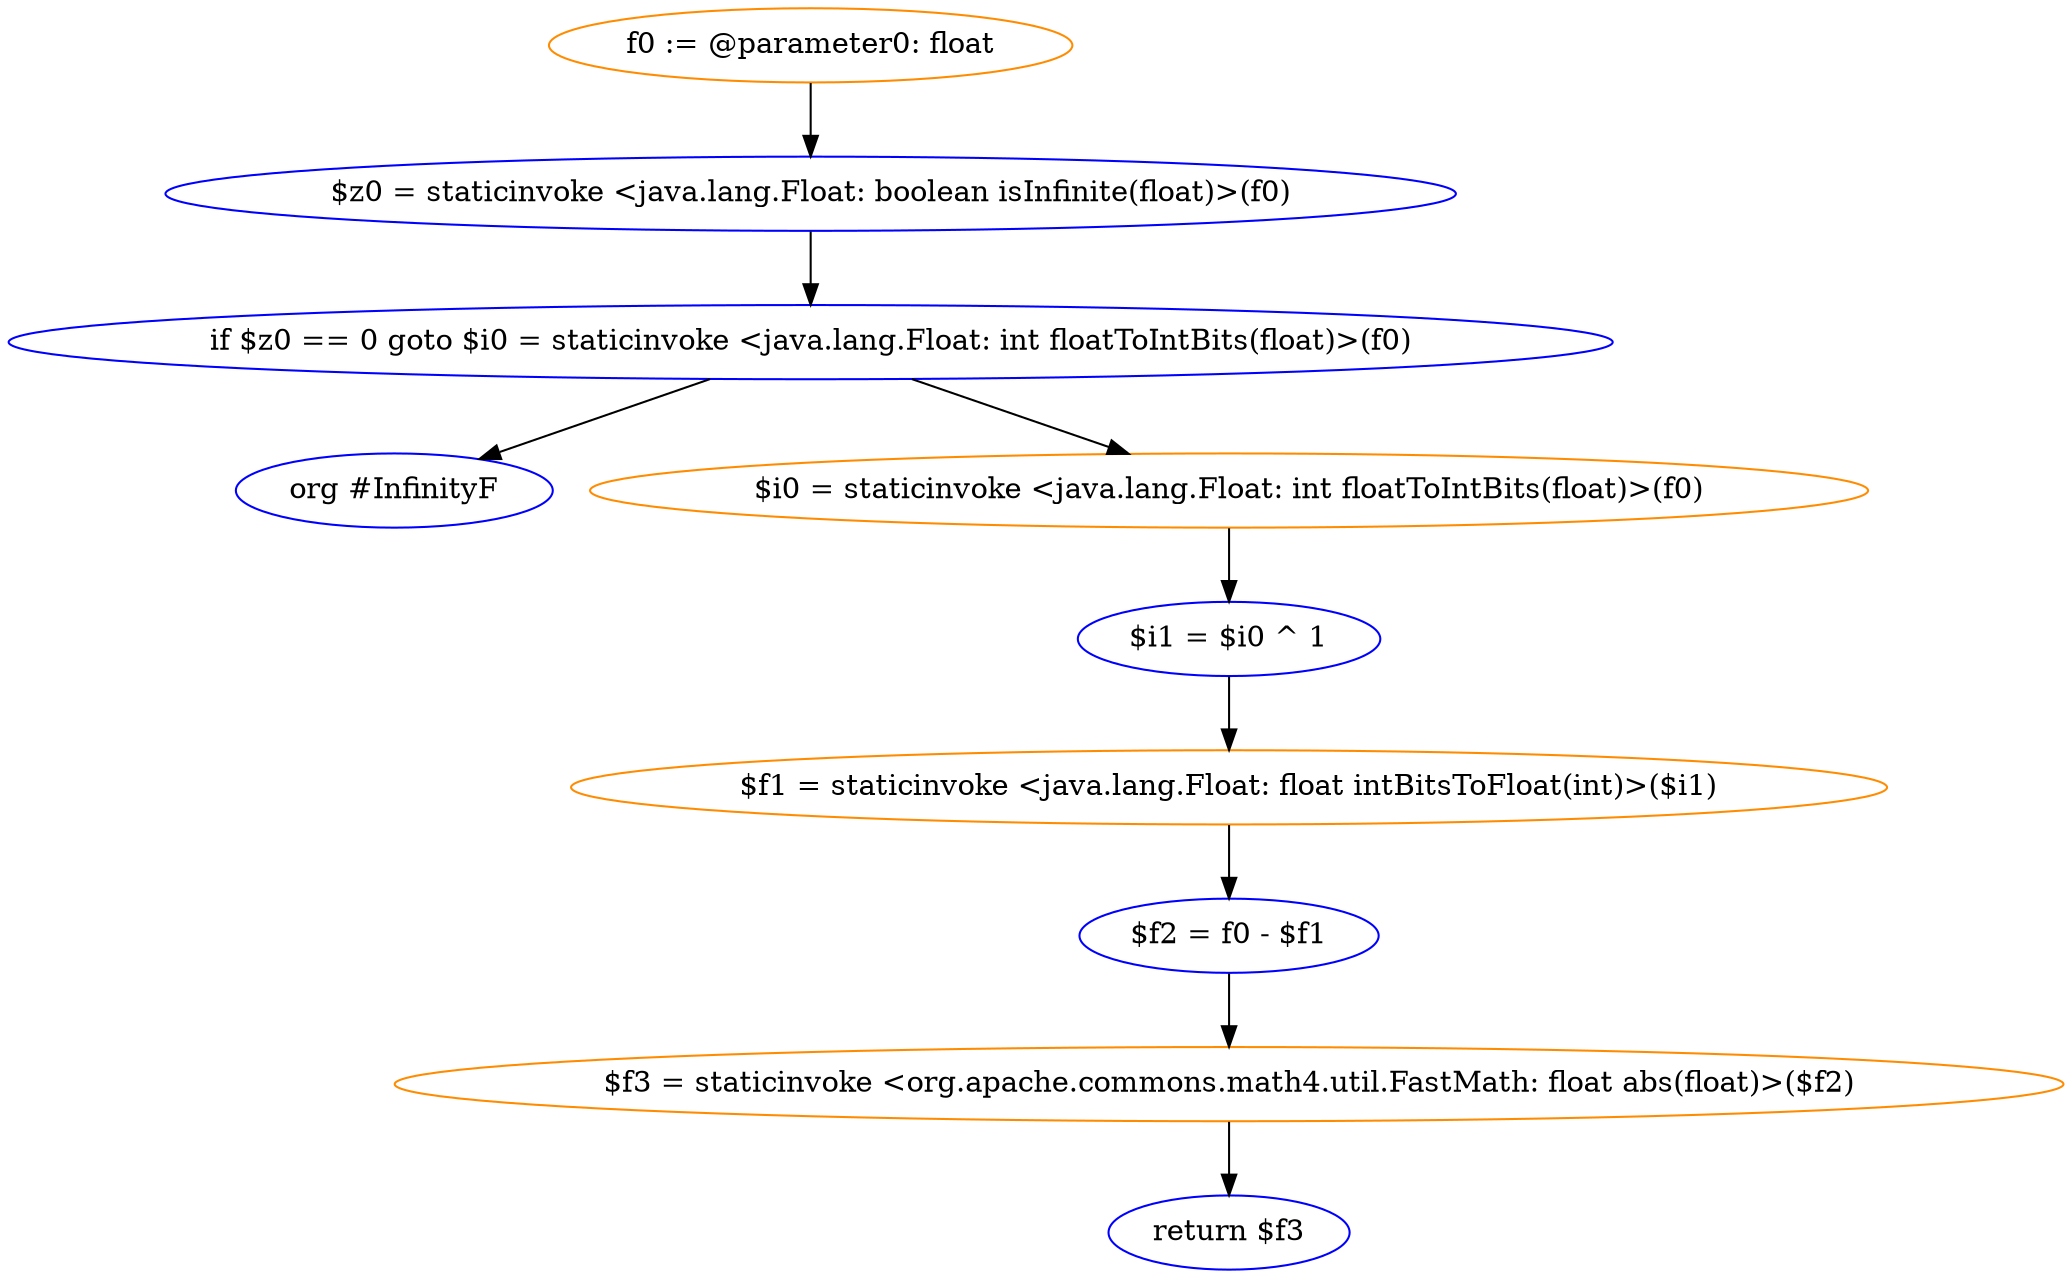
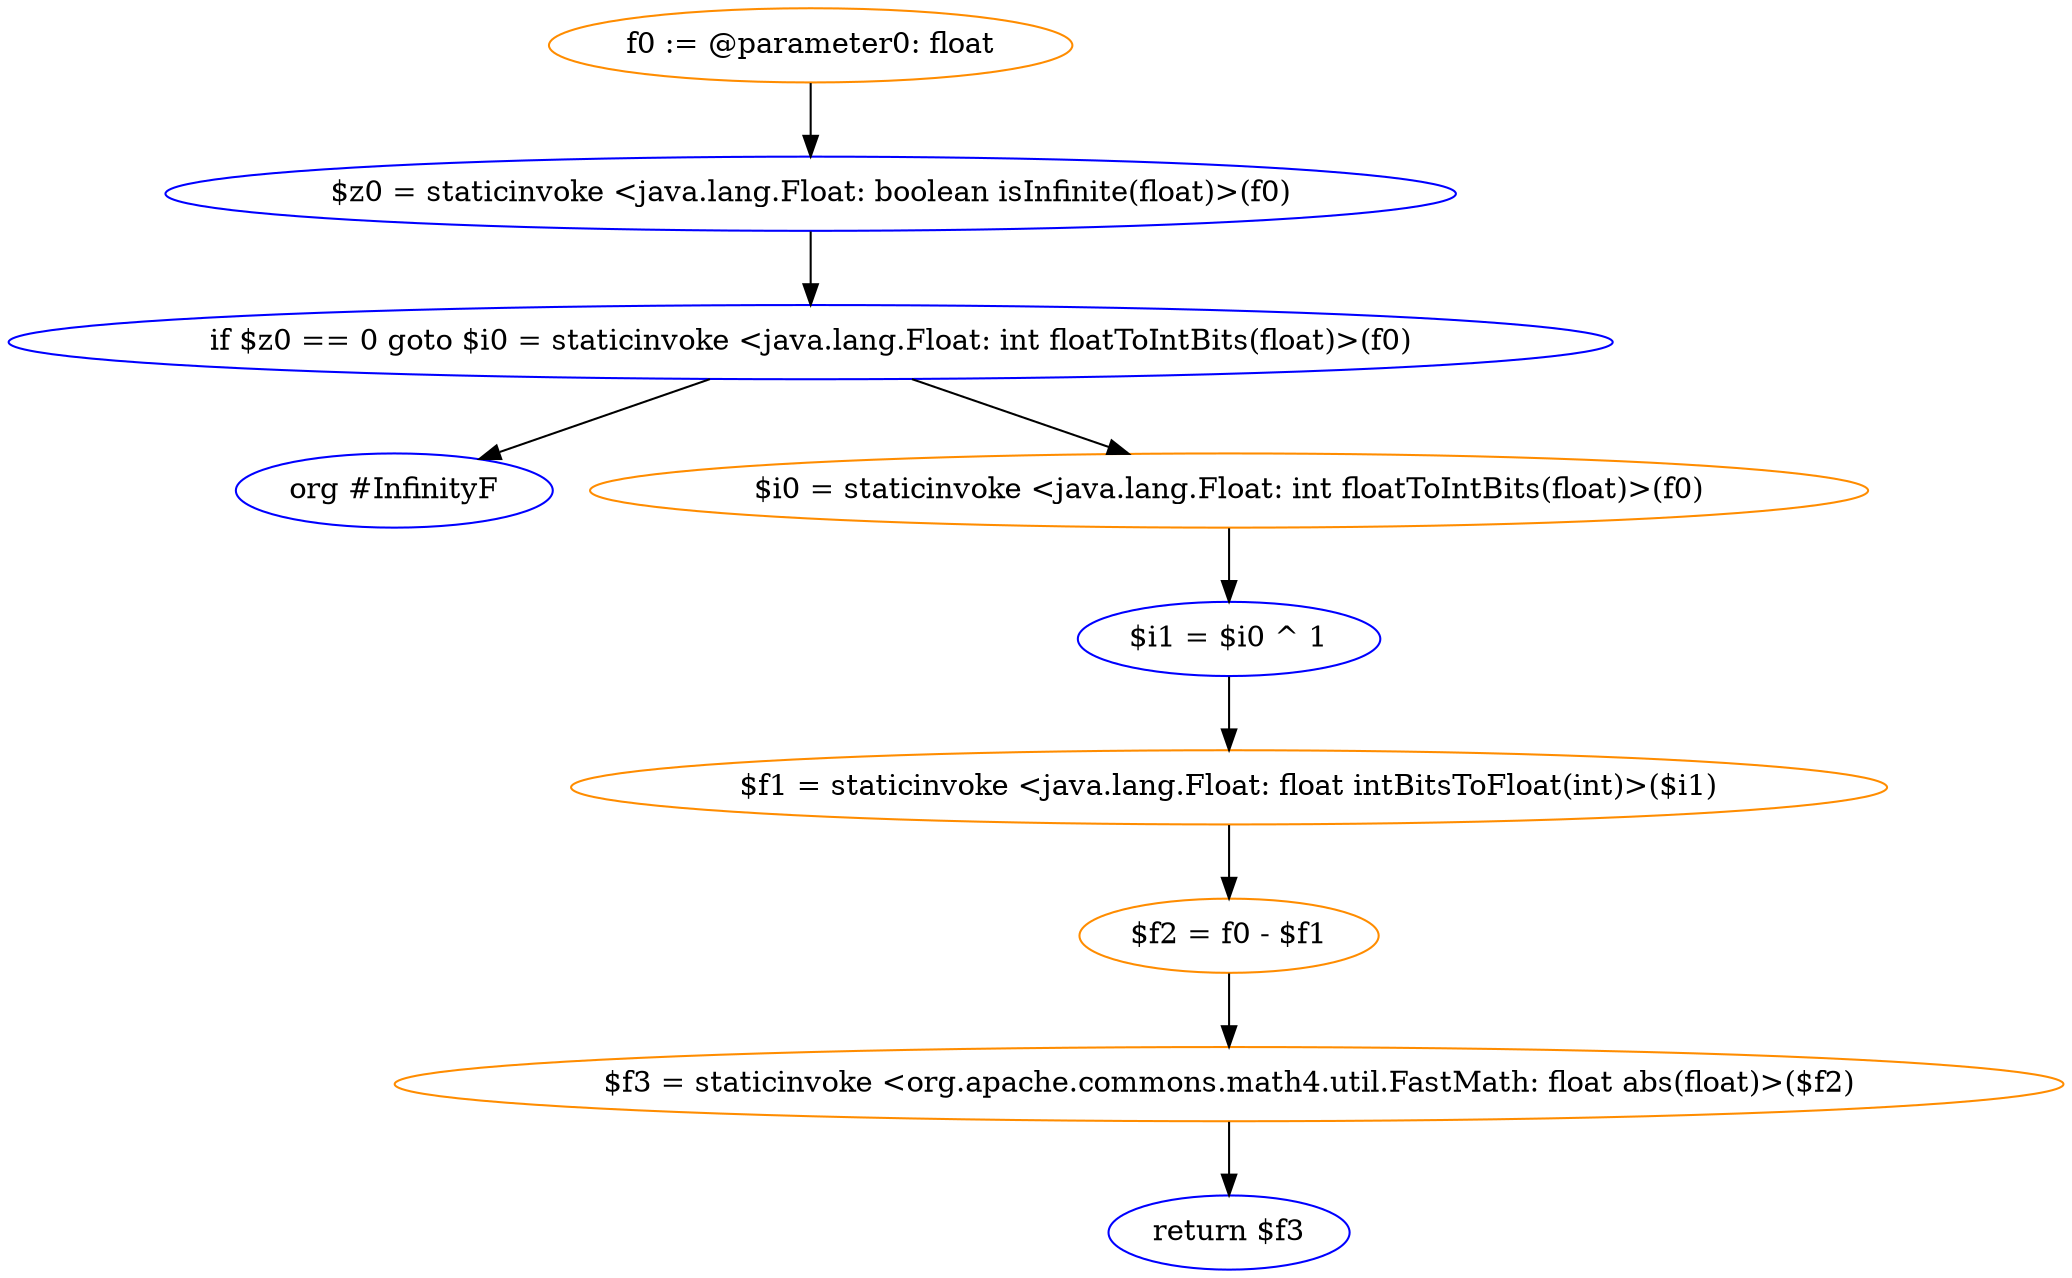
  digraph {
    node [color=blue]
    "f0 := @parameter0: float" [color=darkorange]
    "$z0 = staticinvoke <java.lang.Float: boolean isInfinite(float)>(f0)"
    "if $z0 == 0 goto $i0 = staticinvoke <java.lang.Float: int floatToIntBits(float)>(f0)"
    n4 [label="org #InfinityF"]
    "$i0 = staticinvoke <java.lang.Float: int floatToIntBits(float)>(f0)" [color=darkorange]
    "$i1 = $i0 ^ 1"
    "$f1 = staticinvoke <java.lang.Float: float intBitsToFloat(int)>($i1)" [color=darkorange]
-   "$f2 = f0 - $f1"
+   "$f2 = f0 - $f1" [color=darkorange]
    "$f3 = staticinvoke <org.apache.commons.math4.util.FastMath: float abs(float)>($f2)" [color=darkorange]
    "return $f3"
    "f0 := @parameter0: float" -> "$z0 = staticinvoke <java.lang.Float: boolean isInfinite(float)>(f0)"
    "$z0 = staticinvoke <java.lang.Float: boolean isInfinite(float)>(f0)" -> "if $z0 == 0 goto $i0 = staticinvoke <java.lang.Float: int floatToIntBits(float)>(f0)"
    "if $z0 == 0 goto $i0 = staticinvoke <java.lang.Float: int floatToIntBits(float)>(f0)" -> n4
    "if $z0 == 0 goto $i0 = staticinvoke <java.lang.Float: int floatToIntBits(float)>(f0)" -> "$i0 = staticinvoke <java.lang.Float: int floatToIntBits(float)>(f0)"
    "$i0 = staticinvoke <java.lang.Float: int floatToIntBits(float)>(f0)" -> "$i1 = $i0 ^ 1"
    "$i1 = $i0 ^ 1" -> "$f1 = staticinvoke <java.lang.Float: float intBitsToFloat(int)>($i1)"
    "$f1 = staticinvoke <java.lang.Float: float intBitsToFloat(int)>($i1)" -> "$f2 = f0 - $f1"
    "$f2 = f0 - $f1" -> "$f3 = staticinvoke <org.apache.commons.math4.util.FastMath: float abs(float)>($f2)"
    "$f3 = staticinvoke <org.apache.commons.math4.util.FastMath: float abs(float)>($f2)" -> "return $f3"
  }
